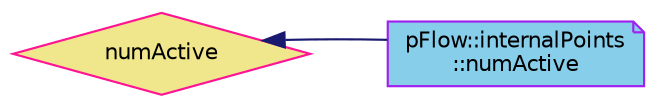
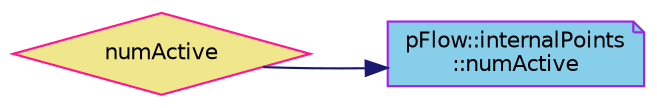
  digraph {
    rankdir=LR
    node [fontname=Helvetica fontsize=10 style=filled]
    n1 [color=deeppink fillcolor=khaki fontcolor=black height=0.2 label=numActive shape=diamond width=0.4]
    n2 [color=purple fillcolor=skyblue height=0.2 label="pFlow::internalPoints\l::numActive" shape=note width=0.4]
-   n2 -> n1 [color=midnightblue fontname=Helvetica fontsize=10 labelfontname=Helvetica labelfontsize=10 style=solid]
+   n1 -> n2 [color=midnightblue fontname=Helvetica fontsize=10 labelfontname=Helvetica labelfontsize=10 style=solid]
  }
